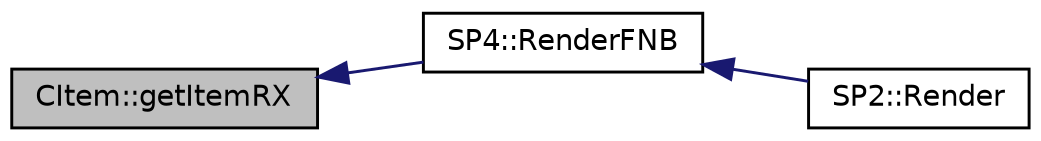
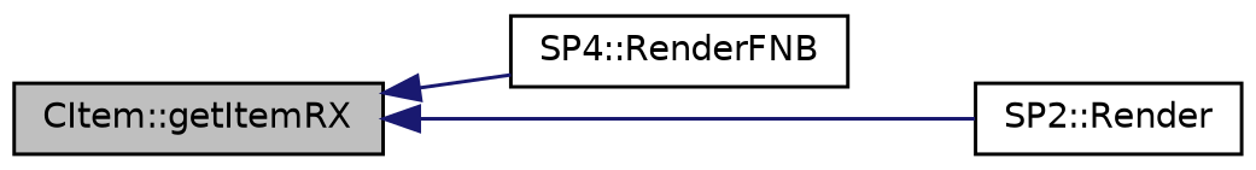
  digraph {
    rankdir=LR
    node [color=black fontname=Helvetica fontsize=10 shape=record]
    edge [color=midnightblue dir=back fontname=Helvetica fontsize=10 labelfontname=Helvetica labelfontsize=10 style=solid]
    n1 [fillcolor=grey75 fontcolor=black height=0.2 label="CItem::getItemRX" style=filled width=0.4]
    n2 [height=0.2 label="SP4::RenderFNB" width=0.4]
    n3 [height=0.2 label="SP2::Render" width=0.4]
    n1 -> n2
-   n2 -> n3
+   n1 -> n3
  }
